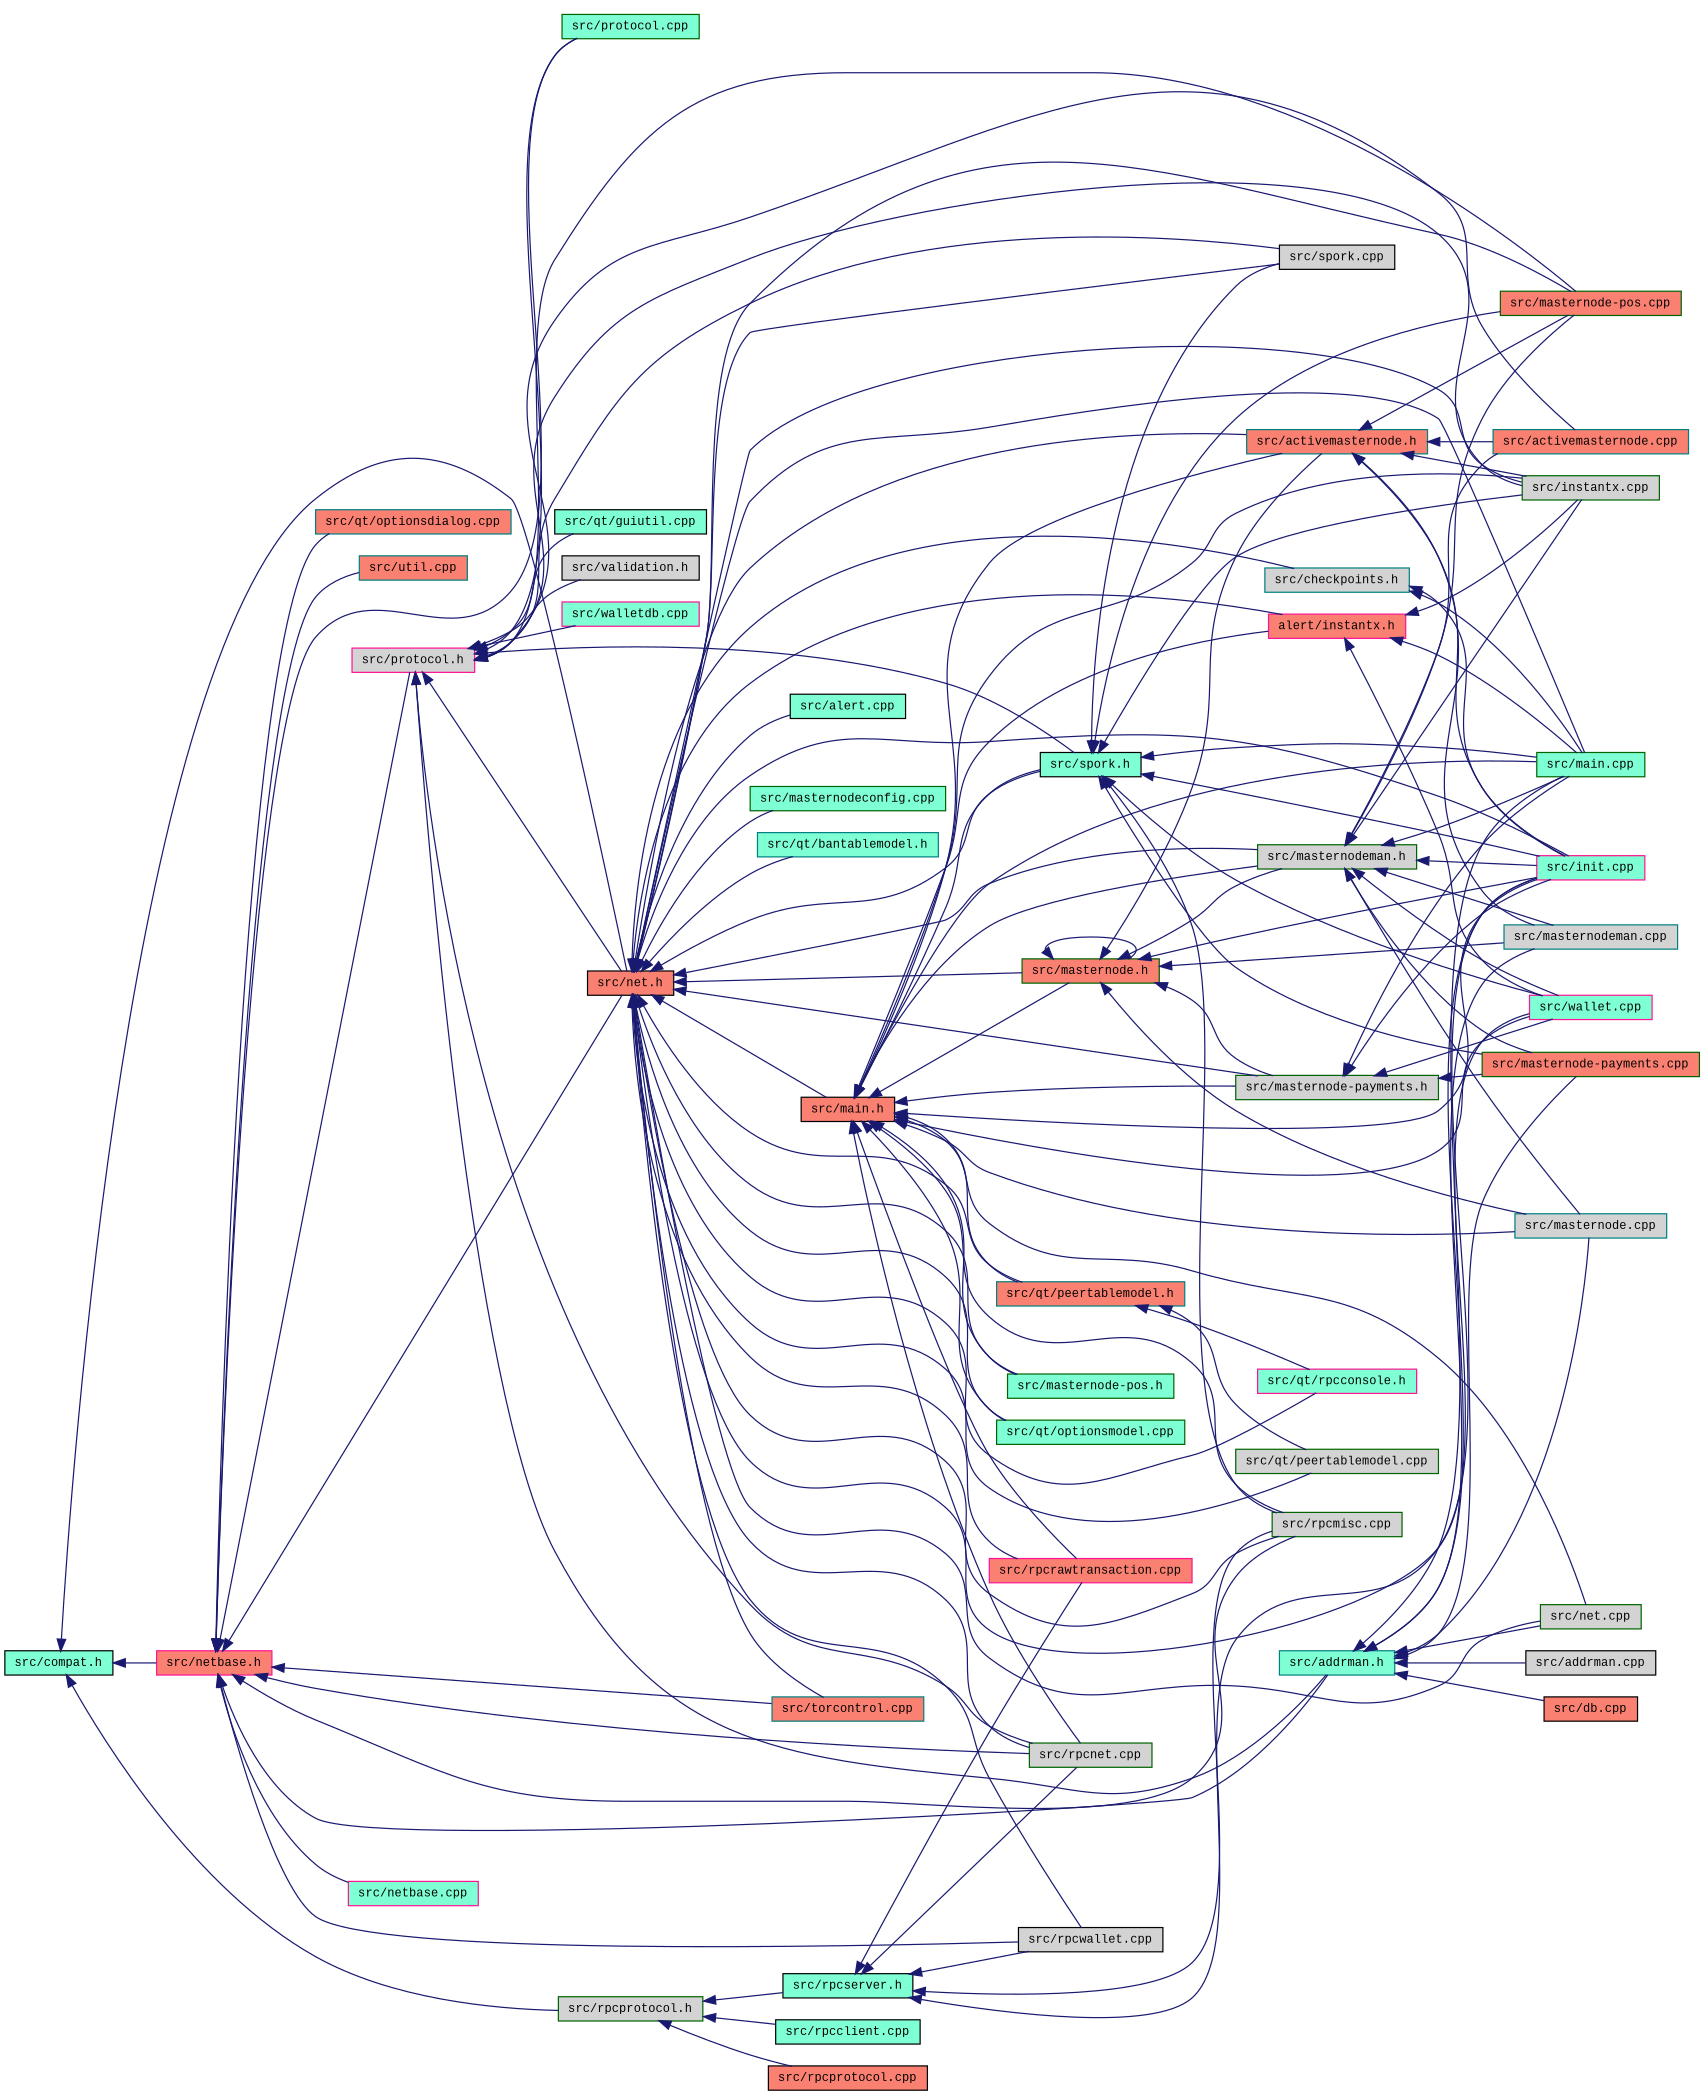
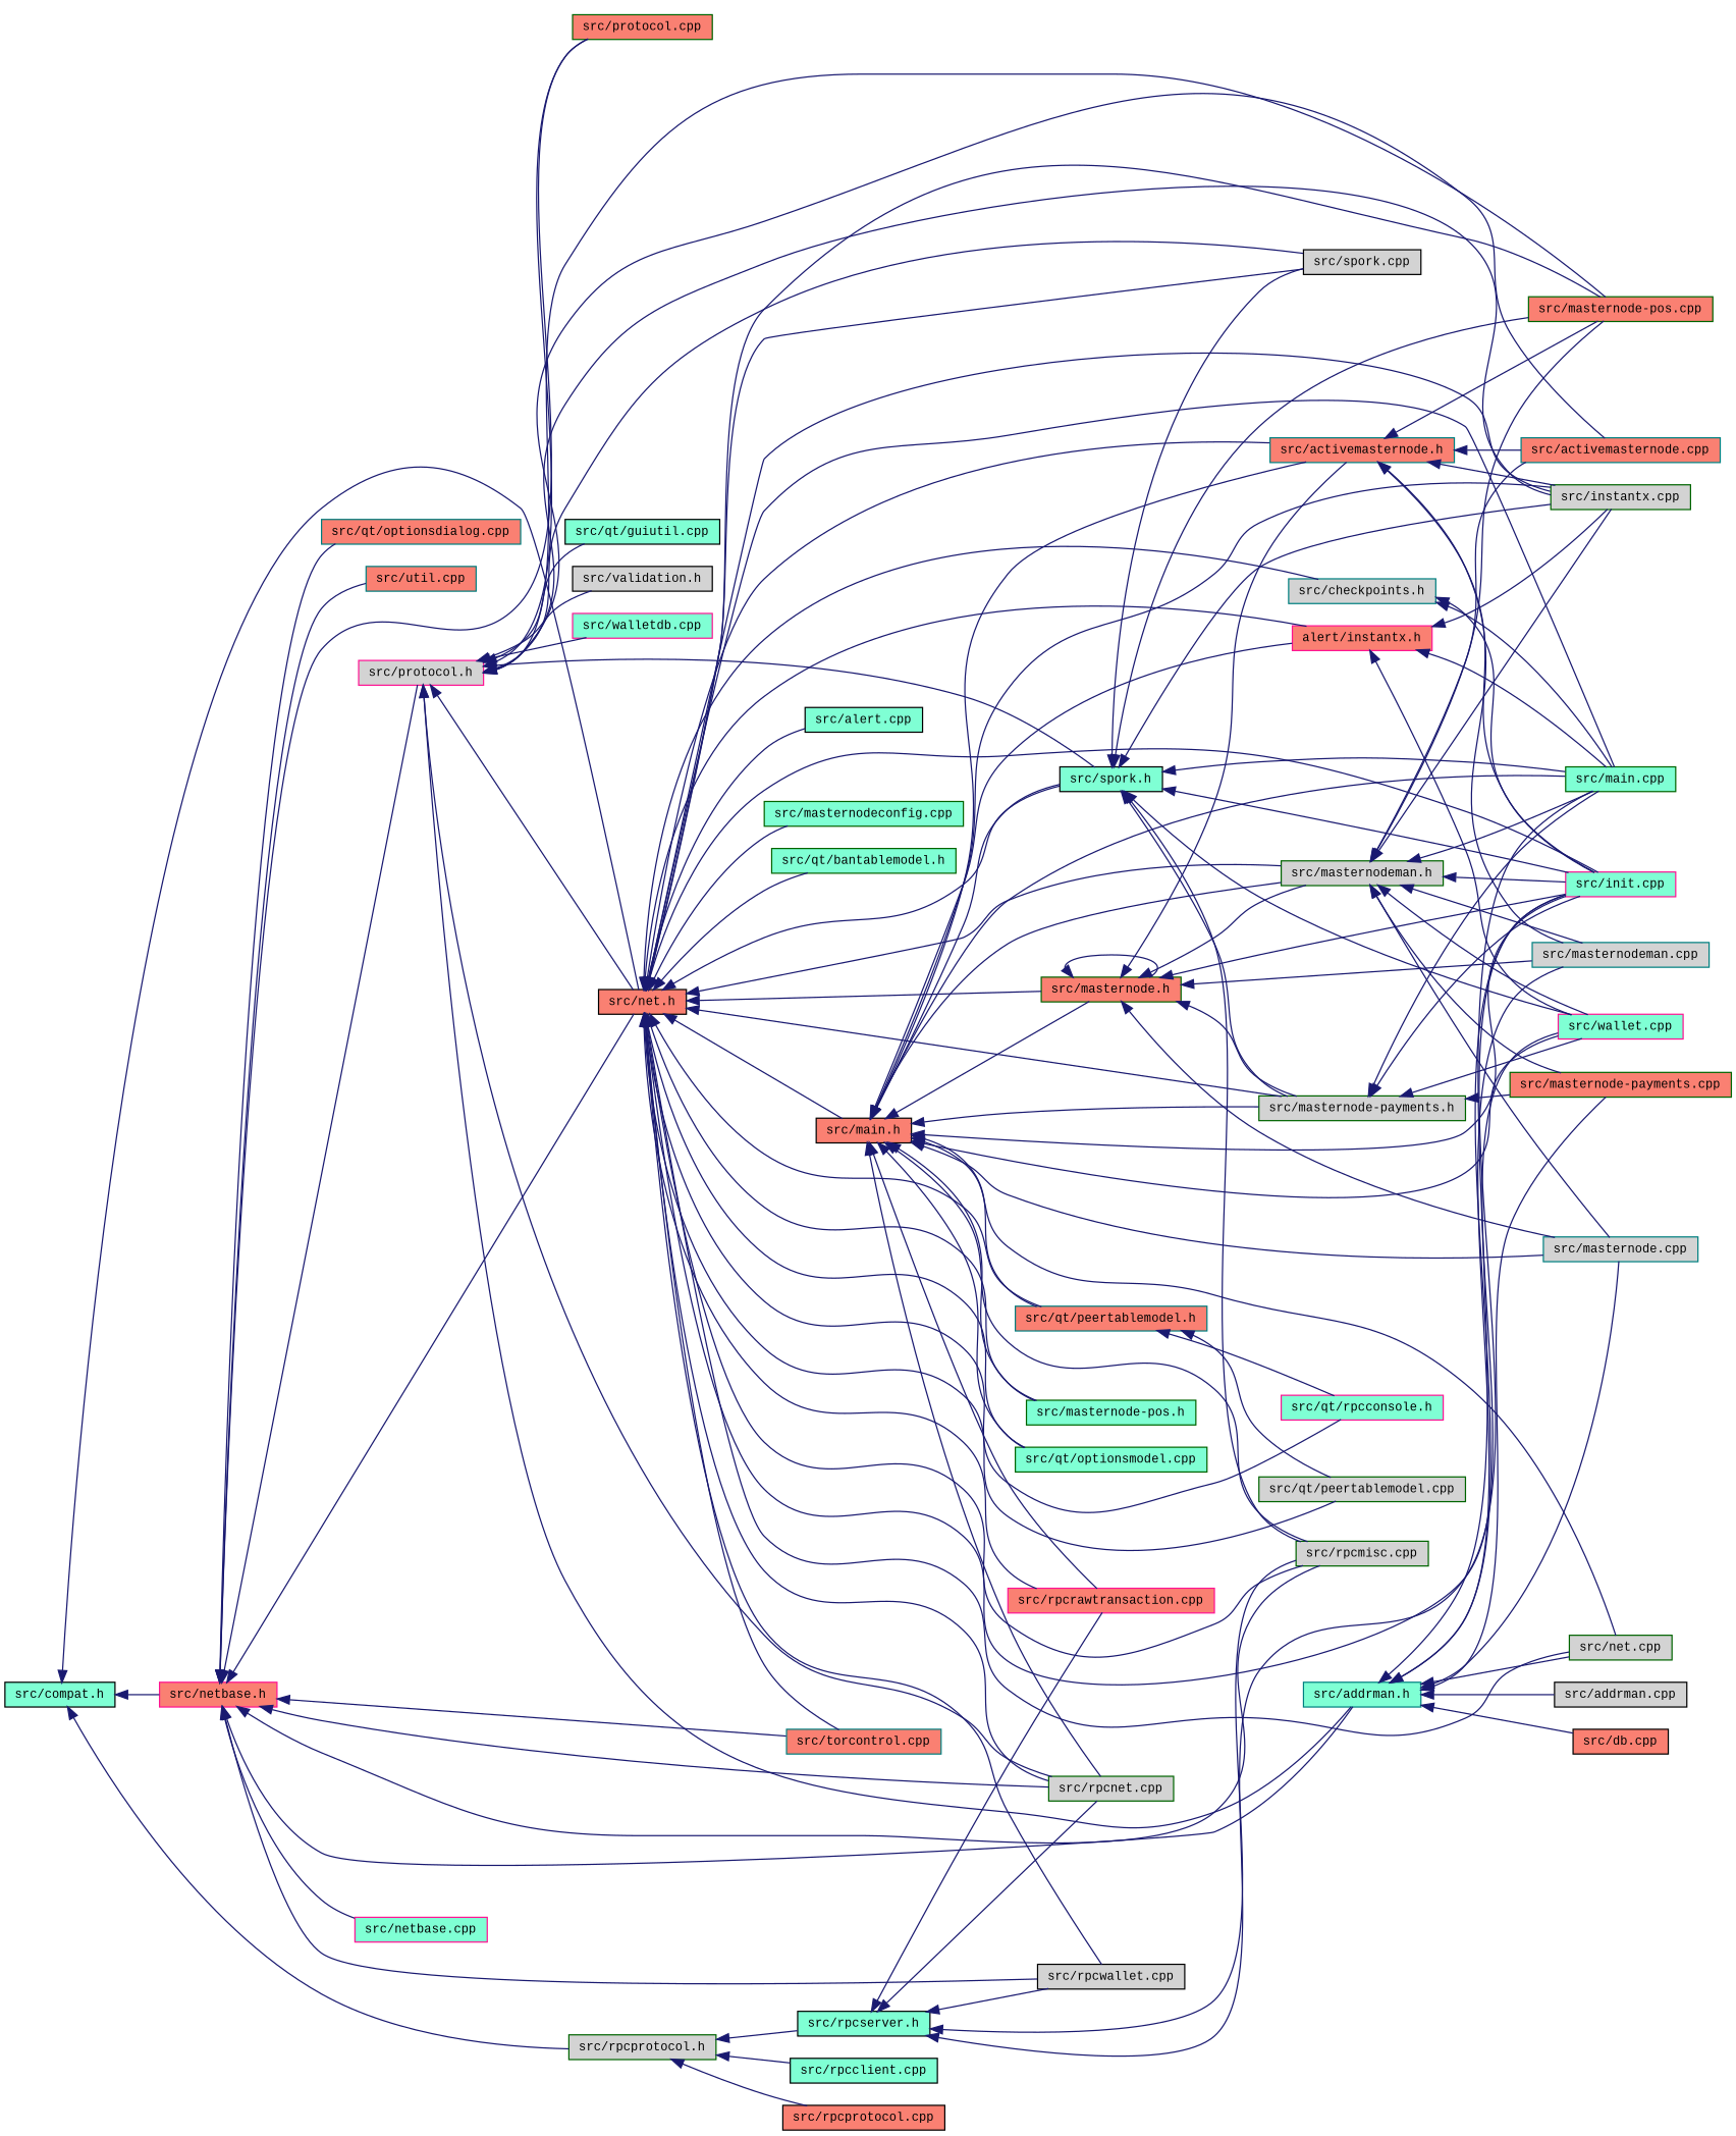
  digraph {
    fontname="Liberation Mono"
    rankdir=LR
    node [color=darkgreen fillcolor=aquamarine fontname="Liberation Mono" fontsize=10 shape=record style=filled]
    edge [color=midnightblue dir=back fontname="Liberation Mono" fontsize=10 labelfontname=Helvetica labelfontsize=10 style=solid]
    n1 [color=black fontcolor=black height=0.2 label="src/compat.h" width=0.4]
    n2 [color=deeppink fillcolor=salmon height=0.2 label="src/netbase.h" width=0.4]
    n3 [color=black fillcolor=salmon height=0.2 label="src/net.h" width=0.4]
    n4 [fillcolor=lightgrey height=0.2 label="src/rpcprotocol.h" width=0.4]
    n5 [color=deeppink fillcolor=lightgrey height=0.2 label="src/protocol.h" width=0.4]
    n6 [fillcolor=lightgrey height=0.2 label="src/rpcmisc.cpp" width=0.4]
    n7 [fillcolor=lightgrey height=0.2 label="src/rpcnet.cpp" width=0.4]
    n8 [color=black fillcolor=lightgrey height=0.2 label="src/rpcwallet.cpp" width=0.4]
    n9 [color=teal fillcolor=salmon height=0.2 label="src/torcontrol.cpp" width=0.4]
    n10 [color=teal height=0.2 label="src/addrman.h" width=0.4]
-   n11 [height=0.2 label="src/protocol.cpp" width=0.4]
+   n11 [fillcolor=salmon height=0.2 label="src/protocol.cpp" width=0.4]
    n12 [color=deeppink height=0.2 label="src/netbase.cpp" width=0.4]
    n13 [color=teal fillcolor=salmon height=0.2 label="src/qt/optionsdialog.cpp" width=0.4]
    n14 [color=teal fillcolor=salmon height=0.2 label="src/util.cpp" width=0.4]
    n15 [fillcolor=lightgrey height=0.2 label="src/instantx.cpp" width=0.4]
    n16 [fillcolor=salmon height=0.2 label="src/masternode-pos.cpp" width=0.4]
    n17 [color=black height=0.2 label="src/spork.h" width=0.4]
    n18 [color=black fillcolor=lightgrey height=0.2 label="src/spork.cpp" width=0.4]
    n19 [color=teal fillcolor=salmon height=0.2 label="src/activemasternode.h" width=0.4]
    n20 [color=deeppink height=0.2 label="src/init.cpp" width=0.4]
    n21 [fillcolor=salmon height=0.2 label="src/masternode.h" width=0.4]
    n22 [fillcolor=lightgrey height=0.2 label="src/masternodeman.h" width=0.4]
    n23 [height=0.2 label="src/main.cpp" width=0.4]
    n24 [color=deeppink height=0.2 label="src/wallet.cpp" width=0.4]
    n25 [fillcolor=lightgrey height=0.2 label="src/masternode-payments.h" width=0.4]
    n26 [color=black fillcolor=salmon height=0.2 label="src/main.h" width=0.4]
    n27 [color=deeppink fillcolor=salmon height=0.2 label="alert/instantx.h" width=0.4]
    n28 [height=0.2 label="src/masternode-pos.h" width=0.4]
    n29 [fillcolor=lightgrey height=0.2 label="src/net.cpp" width=0.4]
    n30 [color=teal fillcolor=salmon height=0.2 label="src/qt/peertablemodel.h" width=0.4]
    n31 [color=deeppink height=0.2 label="src/qt/rpcconsole.h" width=0.4]
    n32 [fillcolor=lightgrey height=0.2 label="src/qt/peertablemodel.cpp" width=0.4]
    n33 [height=0.2 label="src/qt/optionsmodel.cpp" width=0.4]
    n34 [color=deeppink fillcolor=salmon height=0.2 label="src/rpcrawtransaction.cpp" width=0.4]
    n35 [color=black height=0.2 label="src/alert.cpp" width=0.4]
    n36 [color=teal fillcolor=lightgrey height=0.2 label="src/checkpoints.h" width=0.4]
    n37 [height=0.2 label="src/masternodeconfig.cpp" width=0.4]
-   n38 [color=teal height=0.2 label="src/qt/bantablemodel.h" width=0.4]
+   n38 [height=0.2 label="src/qt/bantablemodel.h" width=0.4]
    n39 [color=black height=0.2 label="src/rpcserver.h" width=0.4]
    n40 [color=black height=0.2 label="src/rpcclient.cpp" width=0.4]
    n41 [color=black fillcolor=salmon height=0.2 label="src/rpcprotocol.cpp" width=0.4]
    n42 [color=teal fillcolor=salmon height=0.2 label="src/activemasternode.cpp" width=0.4]
    n43 [color=black height=0.2 label="src/qt/guiutil.cpp" width=0.4]
    n44 [color=black fillcolor=lightgrey height=0.2 label="src/validation.h" width=0.4]
    n45 [color=deeppink height=0.2 label="src/walletdb.cpp" width=0.4]
    n46 [color=teal fillcolor=lightgrey height=0.2 label="src/masternodeman.cpp" width=0.4]
    n47 [color=teal fillcolor=lightgrey height=0.2 label="src/masternode.cpp" width=0.4]
    n48 [fillcolor=salmon height=0.2 label="src/masternode-payments.cpp" width=0.4]
    n49 [color=black fillcolor=lightgrey height=0.2 label="src/addrman.cpp" width=0.4]
    n50 [color=black fillcolor=salmon height=0.2 label="src/db.cpp" width=0.4]
    n1 -> n2
    n1 -> n3
    n1 -> n4
    n2 -> n3
    n2 -> n5
    n2 -> n6
    n2 -> n7
    n2 -> n8
    n2 -> n9
    n2 -> n10
    n2 -> n11
    n2 -> n12
    n2 -> n13
    n2 -> n14
    n3 -> n6
    n3 -> n7
    n3 -> n8
    n3 -> n9
    n3 -> n15
    n3 -> n16
    n3 -> n17
    n3 -> n18
    n3 -> n19
    n3 -> n20
    n3 -> n21
    n3 -> n22
    n3 -> n23
    n3 -> n24
    n3 -> n25
    n3 -> n26
    n3 -> n27
    n3 -> n28
    n3 -> n29
    n3 -> n30
    n3 -> n31
    n3 -> n32
    n3 -> n33
    n3 -> n34
    n3 -> n35
    n3 -> n36
    n3 -> n37
    n3 -> n38
    n4 -> n39
    n4 -> n40
    n4 -> n41
    n5 -> n3
    n5 -> n7
    n5 -> n10
    n5 -> n11
    n5 -> n15
    n5 -> n16
    n5 -> n17
    n5 -> n18
    n5 -> n42
    n5 -> n43
    n5 -> n44
    n5 -> n45
    n10 -> n20
    n10 -> n23
    n10 -> n29
    n10 -> n46
    n10 -> n47
    n10 -> n48
    n10 -> n49
    n10 -> n50
    n17 -> n6
    n17 -> n15
    n17 -> n16
    n17 -> n18
    n17 -> n20
    n17 -> n23
    n17 -> n24
-   n17 -> n48
+   n17 -> n25
    n19 -> n15
    n19 -> n16
    n19 -> n20
    n19 -> n42
    n19 -> n46
    n21 -> n19
    n21 -> n20
    n21 -> n21
    n21 -> n22
    n21 -> n25
    n21 -> n46
    n21 -> n47
    n22 -> n15
    n22 -> n16
    n22 -> n20
    n22 -> n23
    n22 -> n24
    n22 -> n42
    n22 -> n46
    n22 -> n47
    n22 -> n48
    n25 -> n20
    n25 -> n23
    n25 -> n24
    n25 -> n48
    n26 -> n6
    n26 -> n7
    n26 -> n15
    n26 -> n17
    n26 -> n19
    n26 -> n20
    n26 -> n21
    n26 -> n22
    n26 -> n23
    n26 -> n24
    n26 -> n25
    n26 -> n27
    n26 -> n28
    n26 -> n29
    n26 -> n30
    n26 -> n33
    n26 -> n34
    n26 -> n47
    n27 -> n15
    n27 -> n23
    n27 -> n24
    n30 -> n31
    n30 -> n32
    n36 -> n20
    n36 -> n23
    n39 -> n6
    n39 -> n7
    n39 -> n8
    n39 -> n20
    n39 -> n34
  }
